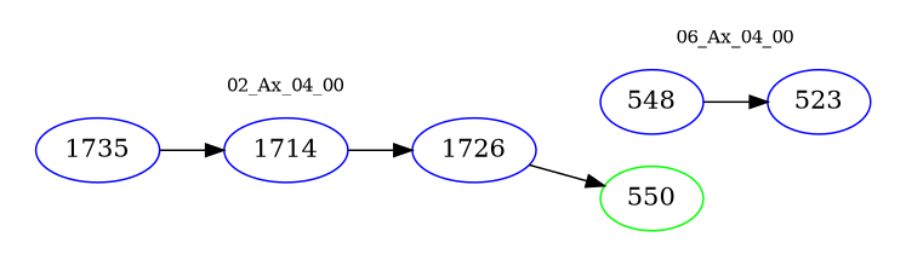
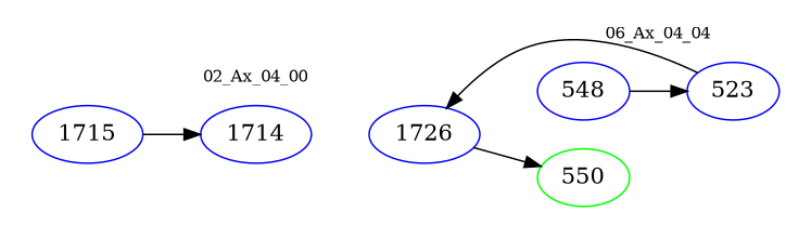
  digraph {
    rankdir=LR
    node [color=blue]
    edge [color=black]
    n1 [label=548]
    n2 [label=523]
    n3 [color=green label=550]
-   n4 [label=1735]
+   n4 [label=1715]
    n5 [label=1714]
    n6 [label=1726]
    subgraph cluster_1 {
      color=white
      fontsize=10
-     label="06_Ax_04_00"
+     label="06_Ax_04_04"
      n1
      n2
      n3
    }
    subgraph cluster_2 {
      color=white
      fontsize=10
      label="02_Ax_04_00"
      n4
      n5
      n6
    }
    n1 -> n2
    n4 -> n5
-   n5 -> n6
+   n2 -> n6
    n6 -> n3
  }
